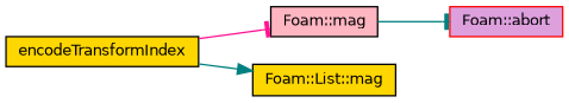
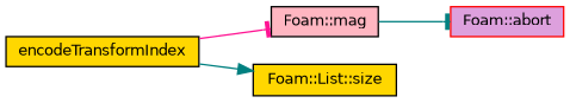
  digraph {
    rankdir=LR
    node [color=black fillcolor=gold fontname=Helvetica fontsize=10 shape=record style=filled]
    edge [arrowhead=tee color=teal fontname=Helvetica fontsize=10 labelfontname=Helvetica labelfontsize=10 style=solid]
    n1 [fontcolor=black height=0.2 label=encodeTransformIndex width=0.4]
    n2 [fillcolor=lightpink height=0.2 label="Foam::mag" width=0.4]
-   n3 [height=0.2 label="Foam::List::mag" width=0.4]
+   n3 [height=0.2 label="Foam::List::size" width=0.4]
    n4 [color=red fillcolor=plum height=0.2 label="Foam::abort" width=0.4]
    n1 -> n2 [color=deeppink]
    n1 -> n3 [arrowhead=normal]
    n2 -> n4
  }
